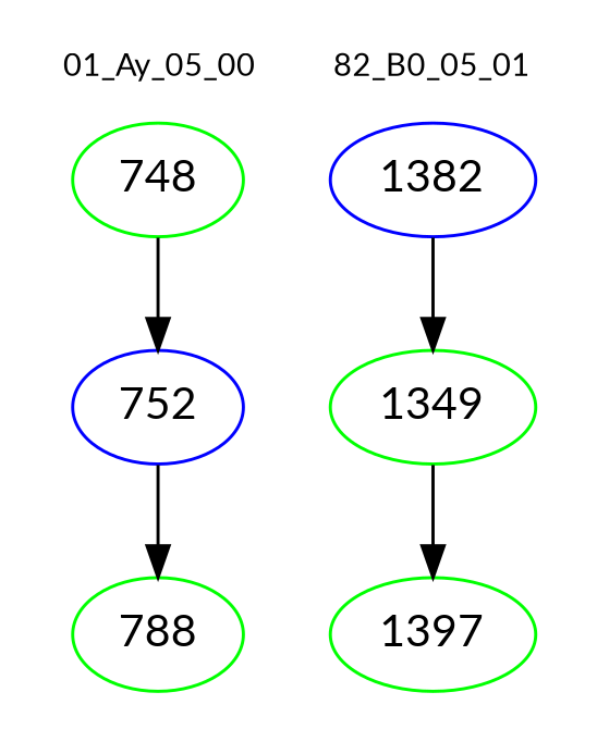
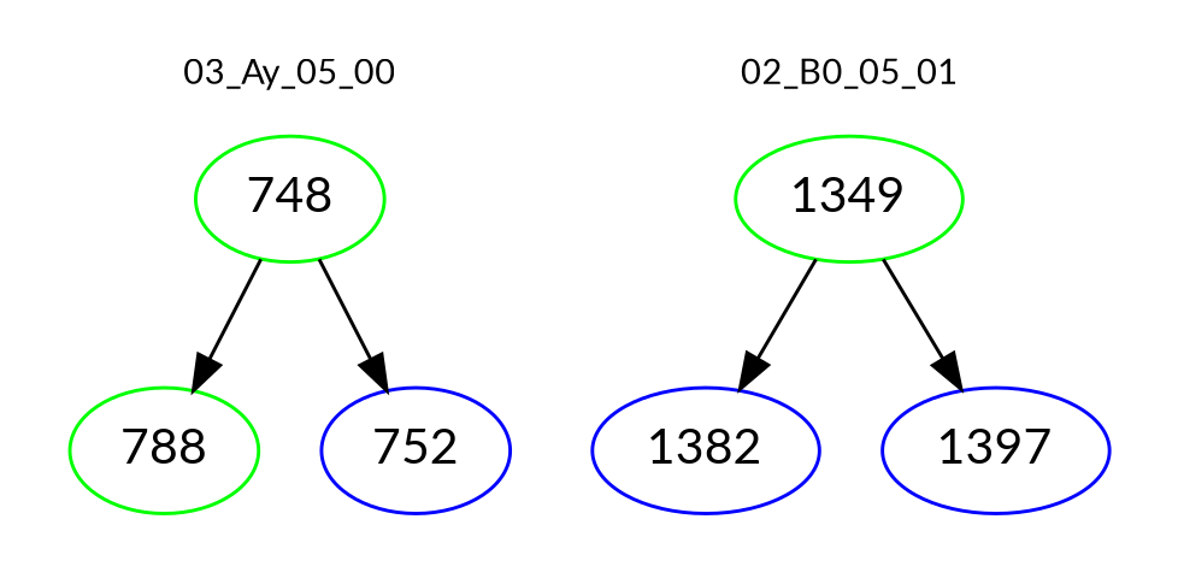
  digraph {
    fontname=Lato
    node [color=green fontname=Lato]
    edge [color=black fontname=Lato]
    n1 [label=748]
    n2 [label=788]
    n3 [color=blue label=752]
    n4 [label=1349]
    n5 [color=blue label=1382]
-   n6 [label=1397]
+   n6 [color=blue label=1397]
    subgraph cluster_1 {
      color=white
      fontsize=10
-     label="01_Ay_05_00"
+     label="03_Ay_05_00"
      n1
      n2
      n3
    }
    subgraph cluster_2 {
      color=white
      fontsize=10
-     label="82_B0_05_01"
+     label="02_B0_05_01"
      n4
      n5
      n6
    }
-   n3 -> n2
+   n1 -> n2
    n1 -> n3
-   n5 -> n4
+   n4 -> n5
    n4 -> n6
  }
